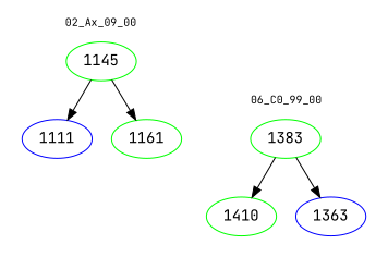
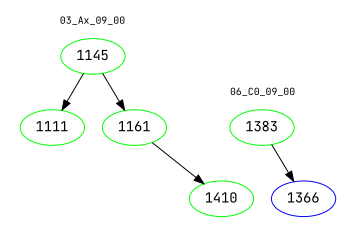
  digraph {
    fontname="JetBrains Mono"
    node [color=green fontname="JetBrains Mono"]
    edge [color=black fontname="JetBrains Mono"]
    n1 [label=1145]
-   n2 [color=blue label=1111]
+   n2 [label=1111]
    n3 [label=1161]
    n4 [label=1383]
-   n5 [color=blue label=1363]
+   n5 [color=blue label=1366]
    n6 [label=1410]
    subgraph cluster_1 {
      color=white
      fontsize=10
-     label="02_Ax_09_00"
+     label="03_Ax_09_00"
      n1
      n2
      n3
    }
    subgraph cluster_2 {
      color=white
      fontsize=10
-     label="06_C0_99_00"
+     label="06_C0_09_00"
      n4
      n5
      n6
    }
    n1 -> n2
    n1 -> n3
    n4 -> n5
-   n4 -> n6
+   n3 -> n6
  }
